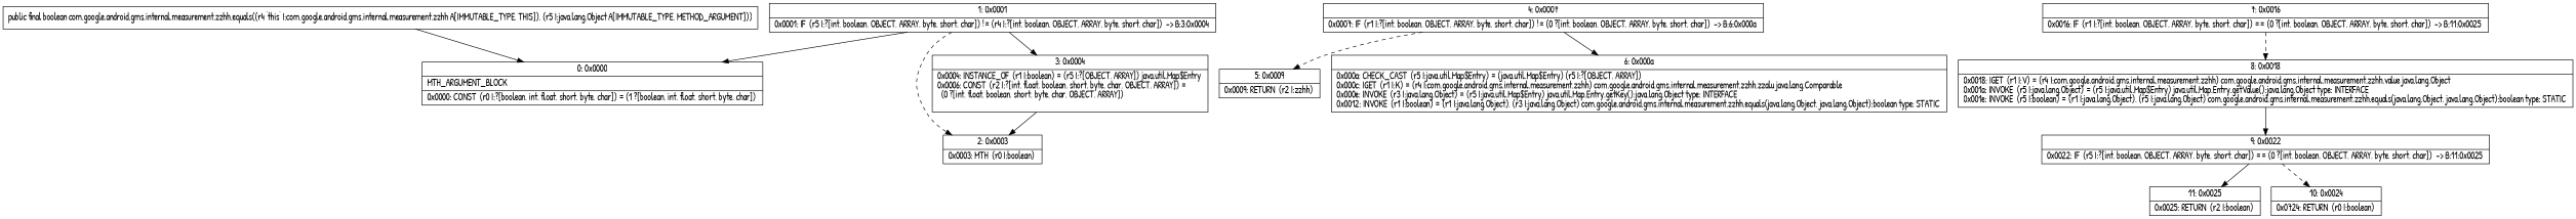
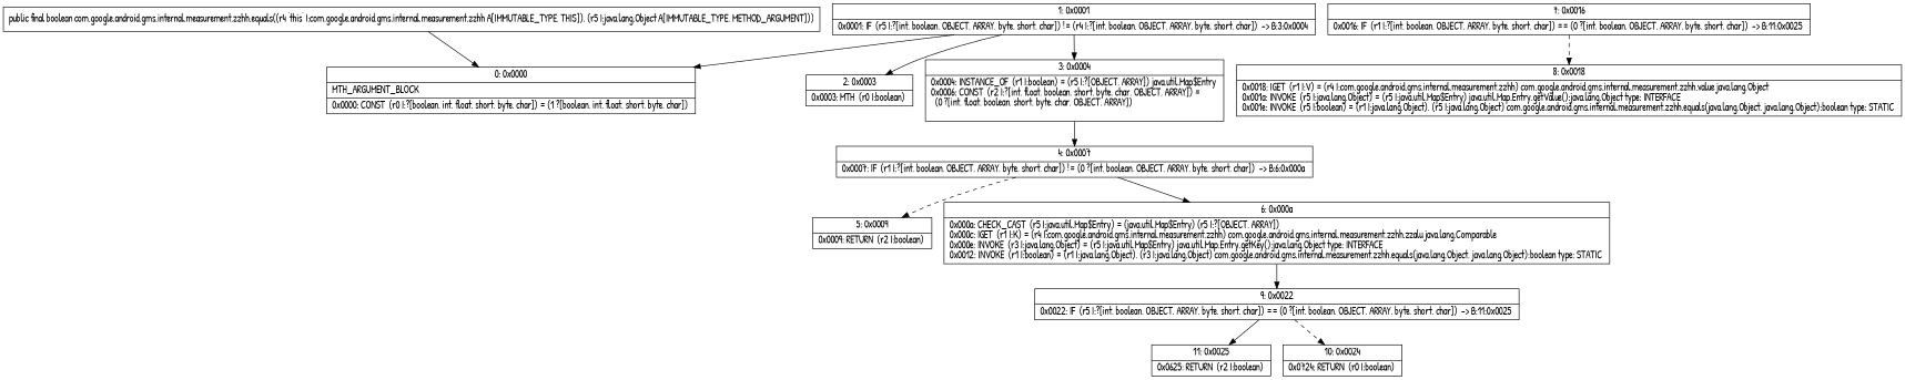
  digraph {
    fontname="Patrick Hand"
    node [fontname="Patrick Hand" shape=record]
    edge [fontname="Patrick Hand"]
    n1 [label="{0\:\ 0x0000|MTH_ARGUMENT_BLOCK\l|0x0000: CONST  (r0 I:?[boolean, int, float, short, byte, char]) = (1 ?[boolean, int, float, short, byte, char]) \l}"]
    n2 [label="{1\:\ 0x0001|0x0001: IF  (r5 I:?[int, boolean, OBJECT, ARRAY, byte, short, char]) != (r4 I:?[int, boolean, OBJECT, ARRAY, byte, short, char])  \-\> B:3:0x0004 \l}"]
    n3 [label="{2\:\ 0x0003|0x0003: MTH  (r0 I:boolean) \l}"]
    n4 [label="{3\:\ 0x0004|0x0004: INSTANCE_OF  (r1 I:boolean) = (r5 I:?[OBJECT, ARRAY]) java.util.Map$Entry \l0x0006: CONST  (r2 I:?[int, float, boolean, short, byte, char, OBJECT, ARRAY]) = \l  (0 ?[int, float, boolean, short, byte, char, OBJECT, ARRAY])\l \l}"]
    n5 [label="{4\:\ 0x0007|0x0007: IF  (r1 I:?[int, boolean, OBJECT, ARRAY, byte, short, char]) != (0 ?[int, boolean, OBJECT, ARRAY, byte, short, char])  \-\> B:6:0x000a \l}"]
-   n6 [label="{5\:\ 0x0009|0x0009: RETURN  (r2 I:zzhh) \l}"]
+   n6 [label="{5\:\ 0x0009|0x0009: RETURN  (r2 I:boolean) \l}"]
    n7 [label="{6\:\ 0x000a|0x000a: CHECK_CAST  (r5 I:java.util.Map$Entry) = (java.util.Map$Entry) (r5 I:?[OBJECT, ARRAY]) \l0x000c: IGET  (r1 I:K) = (r4 I:com.google.android.gms.internal.measurement.zzhh) com.google.android.gms.internal.measurement.zzhh.zzalu java.lang.Comparable \l0x000e: INVOKE  (r3 I:java.lang.Object) = (r5 I:java.util.Map$Entry) java.util.Map.Entry.getKey():java.lang.Object type: INTERFACE \l0x0012: INVOKE  (r1 I:boolean) = (r1 I:java.lang.Object), (r3 I:java.lang.Object) com.google.android.gms.internal.measurement.zzhh.equals(java.lang.Object, java.lang.Object):boolean type: STATIC \l}"]
    n8 [label="{7\:\ 0x0016|0x0016: IF  (r1 I:?[int, boolean, OBJECT, ARRAY, byte, short, char]) == (0 ?[int, boolean, OBJECT, ARRAY, byte, short, char])  \-\> B:11:0x0025 \l}"]
    n9 [label="{8\:\ 0x0018|0x0018: IGET  (r1 I:V) = (r4 I:com.google.android.gms.internal.measurement.zzhh) com.google.android.gms.internal.measurement.zzhh.value java.lang.Object \l0x001a: INVOKE  (r5 I:java.lang.Object) = (r5 I:java.util.Map$Entry) java.util.Map.Entry.getValue():java.lang.Object type: INTERFACE \l0x001e: INVOKE  (r5 I:boolean) = (r1 I:java.lang.Object), (r5 I:java.lang.Object) com.google.android.gms.internal.measurement.zzhh.equals(java.lang.Object, java.lang.Object):boolean type: STATIC \l}"]
    n10 [label="{9\:\ 0x0022|0x0022: IF  (r5 I:?[int, boolean, OBJECT, ARRAY, byte, short, char]) == (0 ?[int, boolean, OBJECT, ARRAY, byte, short, char])  \-\> B:11:0x0025 \l}"]
-   n11 [label="{11\:\ 0x0025|0x0025: RETURN  (r2 I:boolean) \l}"]
+   n11 [label="{11\:\ 0x0025|0x0625: RETURN  (r2 I:boolean) \l}"]
    n12 [label="{10\:\ 0x0024|0x0724: RETURN  (r0 I:boolean) \l}"]
    n13 [label="{public final boolean com.google.android.gms.internal.measurement.zzhh.equals((r4 'this' I:com.google.android.gms.internal.measurement.zzhh A[IMMUTABLE_TYPE, THIS]), (r5 I:java.lang.Object A[IMMUTABLE_TYPE, METHOD_ARGUMENT])) }"]
    n2 -> n1
-   n2 -> n3 [style=dashed]
+   n2 -> n3 [style=solid]
    n2 -> n4
-   n4 -> n3
+   n4 -> n5
    n5 -> n6 [style=dashed]
    n5 -> n7
    n8 -> n9 [style=dashed]
-   n9 -> n10
+   n7 -> n10
    n10 -> n11
    n10 -> n12 [style=dashed]
    n13 -> n1
  }
